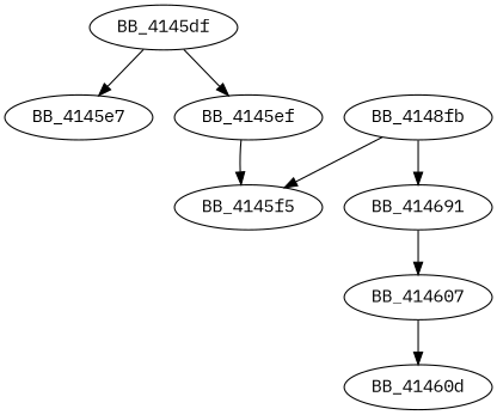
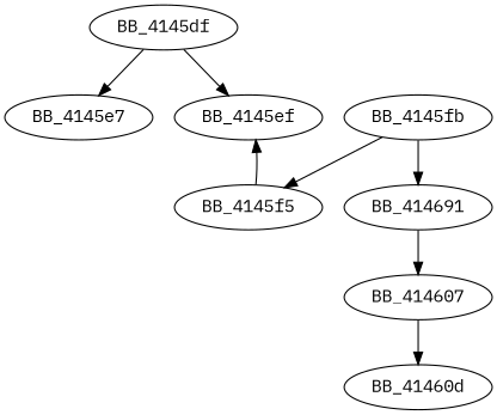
  digraph {
    fontname="IBM Plex Mono"
    node [fontname="IBM Plex Mono"]
    edge [fontname="IBM Plex Mono"]
    BB_4145df
    BB_4145e7
    BB_4145ef
    BB_4145f5
-   BB_4145fb [label=BB_4148fb]
+   BB_4145fb
    n6 [label=BB_414691]
    BB_414607
    BB_41460d
    BB_4145df -> BB_4145e7
    BB_4145df -> BB_4145ef
-   BB_4145ef -> BB_4145f5
+   BB_4145f5 -> BB_4145ef
    BB_4145fb -> BB_4145f5
    BB_4145fb -> n6
    n6 -> BB_414607
    BB_414607 -> BB_41460d
  }
